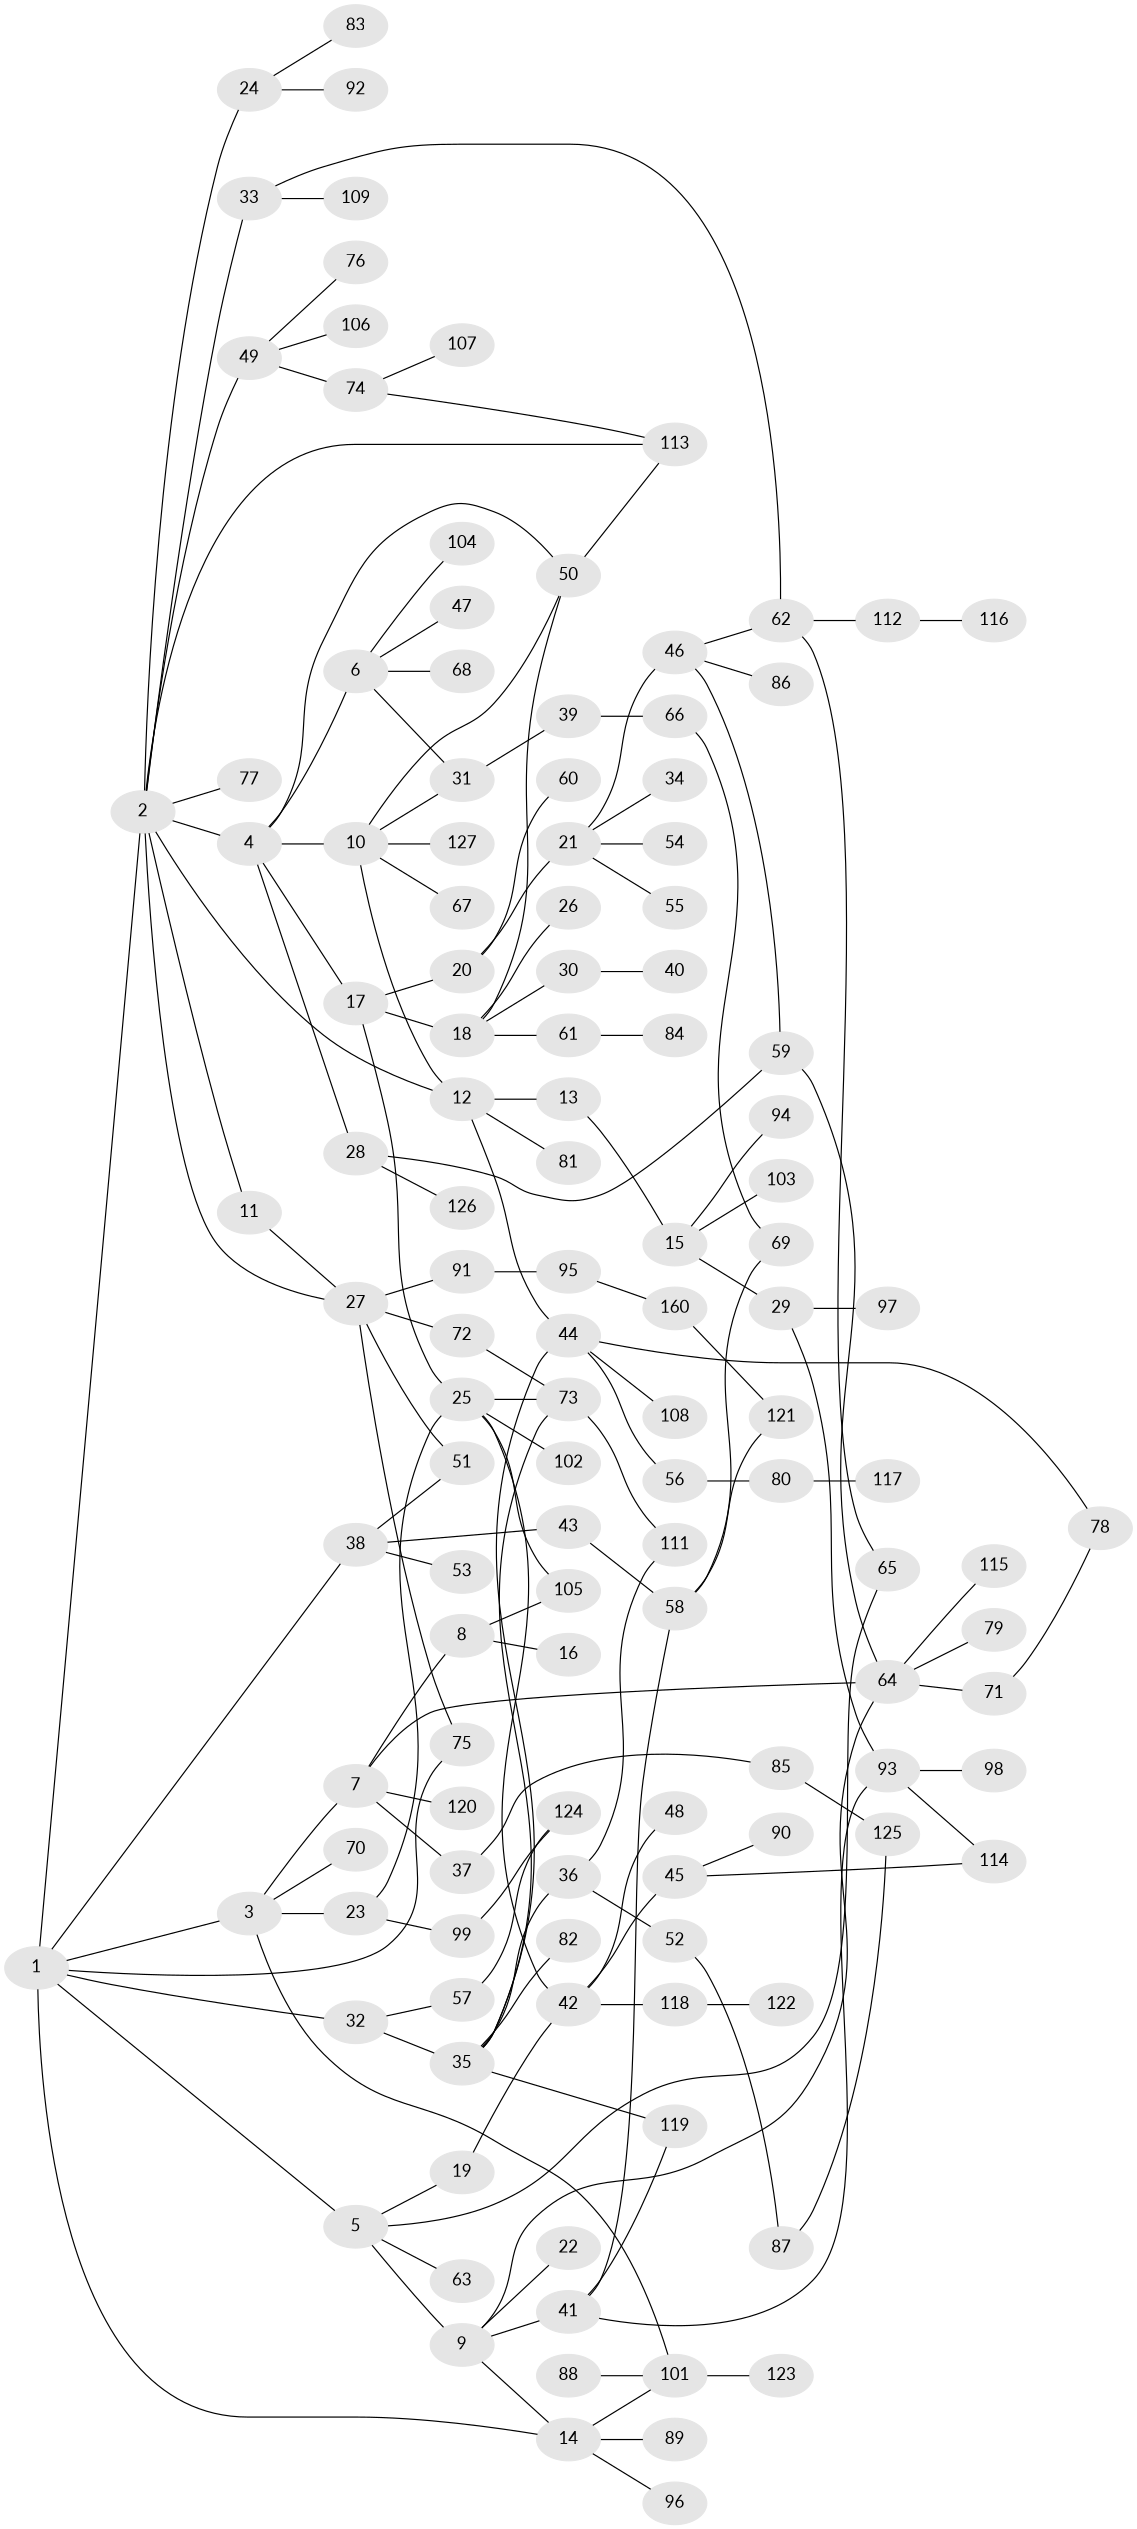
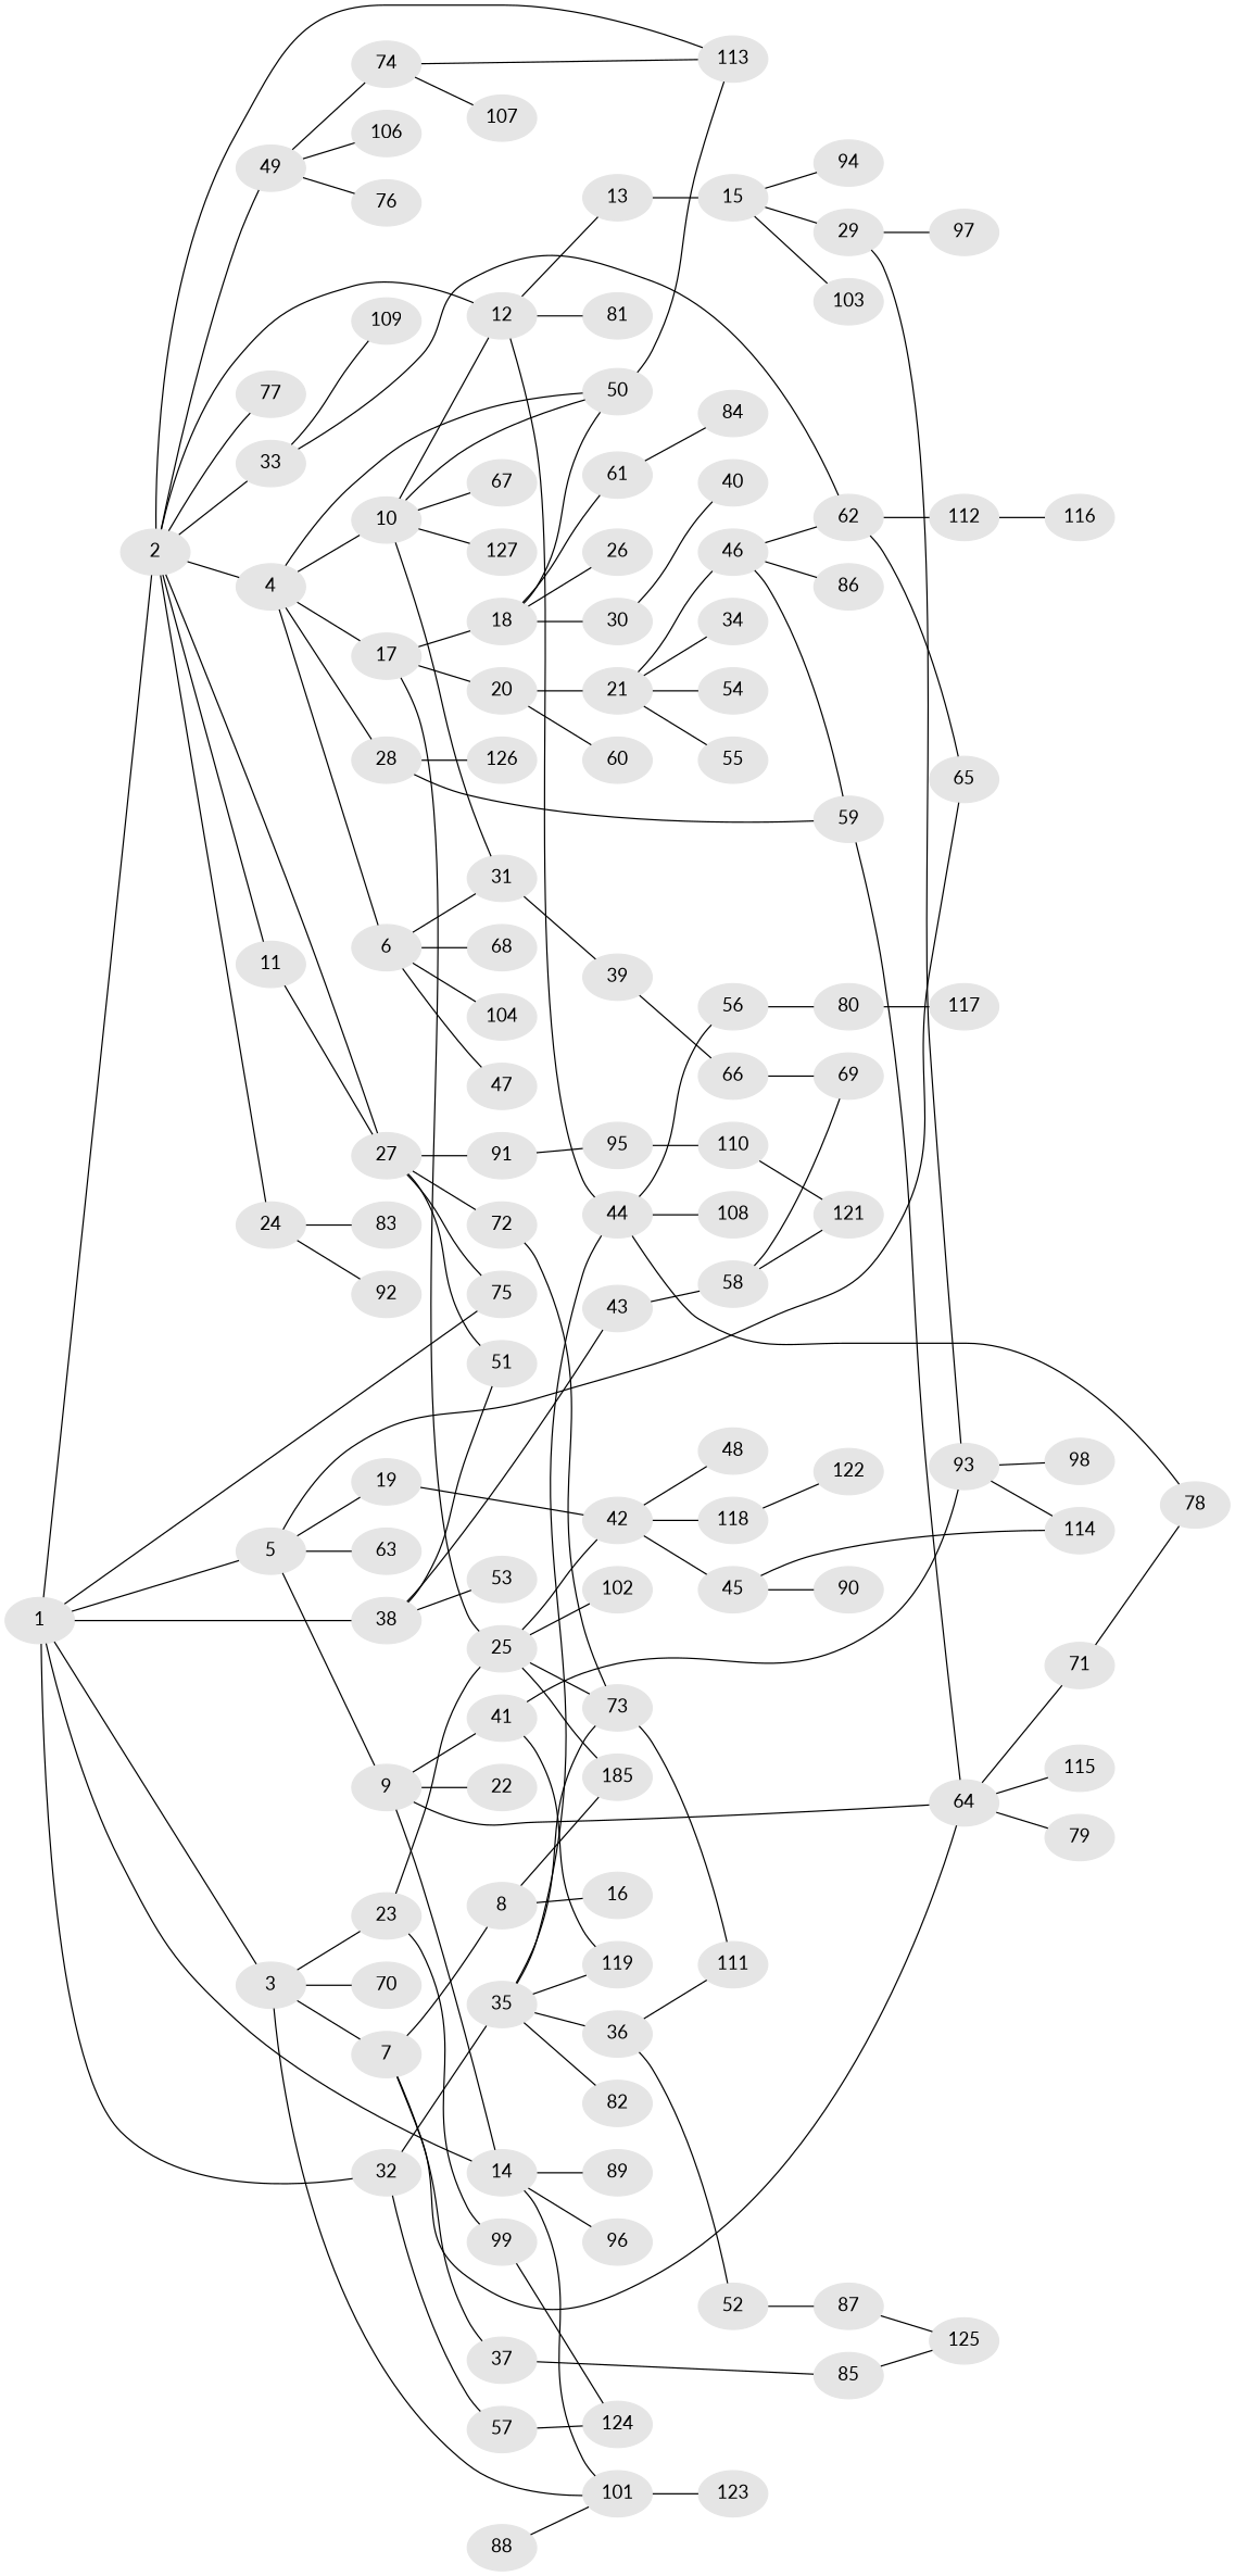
  graph {
    fontname=Lato
    rankdir=LR
    node [color=gray90 fontname=Lato style=filled]
    edge [fontname=Lato]
    1
    2
    3
    5
    14
    32
    38
    75
    4
    11
    12
    24
    27
    33
    49
    77
    113
    7
    23
    70
    101
    9
    19
    63
    65
    89
    96
    35
    57
    51
    43
    53
    6
    10
    17
    28
    50
    13
    44
    81
    83
    92
    72
    91
    62
    109
    74
    76
    106
    8
    37
    64
-   120
    25
    99
    123
    31
    47
    68
    104
    67
    127
    18
    20
    59
    126
    22
    41
    42
    39
    16
-   105
+   105 [label=185]
    85
    71
    79
    115
    93
    119
    58
    15
    56
    78
    108
    29
    94
    103
    97
    26
    30
    61
    21
    60
    73
    102
    40
    84
    45
    48
    118
    34
    46
    54
    55
    86
    124
    111
    95
    114
    98
    66
    36
    82
    112
    52
    87
    125
    69
    121
    90
    122
    80
    107
    117
    116
    88
-   110 [label=160]
+   110
    1 -- 2
    1 -- 3
    1 -- 5
    1 -- 14
    1 -- 32
    1 -- 38
    1 -- 75
    2 -- 4
    2 -- 11
    2 -- 12
    2 -- 24
    2 -- 27
    2 -- 33
    2 -- 49
    2 -- 77
    2 -- 113
    3 -- 7
    3 -- 23
    3 -- 70
    3 -- 101
    5 -- 9
    5 -- 19
    5 -- 63
    5 -- 65
    14 -- 101
    14 -- 89
    14 -- 96
    32 -- 35
    32 -- 57
    38 -- 51
    38 -- 43
    38 -- 53
    4 -- 6
    4 -- 10
    4 -- 17
    4 -- 28
    4 -- 50
    11 -- 27
    12 -- 13
    12 -- 44
    12 -- 81
    24 -- 83
    24 -- 92
    27 -- 75
    27 -- 51
    27 -- 72
    27 -- 91
    33 -- 62
    33 -- 109
    49 -- 74
    49 -- 76
    49 -- 106
    7 -- 8
    7 -- 37
    7 -- 64
-   7 -- 120
    23 -- 25
    23 -- 99
    101 -- 123
    9 -- 14
    9 -- 64
    9 -- 22
    9 -- 41
    19 -- 42
    35 -- 44
    35 -- 119
    35 -- 73
    35 -- 36
    35 -- 82
    57 -- 124
    43 -- 58
    6 -- 31
    6 -- 47
    6 -- 68
    6 -- 104
    10 -- 12
    10 -- 50
    10 -- 31
    10 -- 67
    10 -- 127
    17 -- 25
    17 -- 18
    17 -- 20
    28 -- 59
    28 -- 126
    50 -- 113
    13 -- 15
    44 -- 56
    44 -- 78
    44 -- 108
    72 -- 73
    91 -- 95
    62 -- 65
    62 -- 112
    74 -- 113
    74 -- 107
    8 -- 16
    8 -- 105
    37 -- 85
    64 -- 71
    64 -- 79
    64 -- 115
    25 -- 42
    25 -- 105
    25 -- 73
    25 -- 102
    99 -- 124
    31 -- 39
    18 -- 50
    18 -- 26
    18 -- 30
    18 -- 61
    20 -- 21
    20 -- 60
    59 -- 64
    41 -- 93
    41 -- 119
-   41 -- 58
    42 -- 45
    42 -- 48
    42 -- 118
    39 -- 66
    85 -- 125
    71 -- 78
    93 -- 114
    93 -- 98
    58 -- 69
    58 -- 121
    15 -- 29
    15 -- 94
    15 -- 103
    56 -- 80
    29 -- 93
    29 -- 97
    30 -- 40
    61 -- 84
    21 -- 34
    21 -- 46
    21 -- 54
    21 -- 55
    73 -- 111
    45 -- 114
    45 -- 90
    118 -- 122
    46 -- 62
    46 -- 59
    46 -- 86
    95 -- 110
    66 -- 69
    36 -- 111
    36 -- 52
    112 -- 116
    52 -- 87
    87 -- 125
    80 -- 117
    88 -- 101
    110 -- 121
  }
